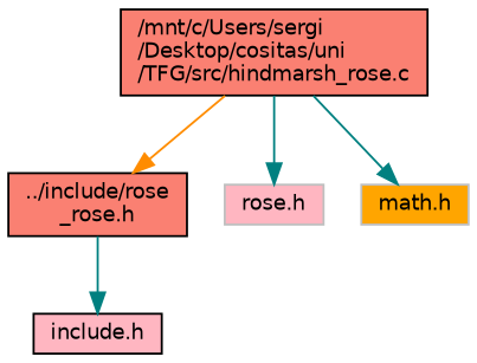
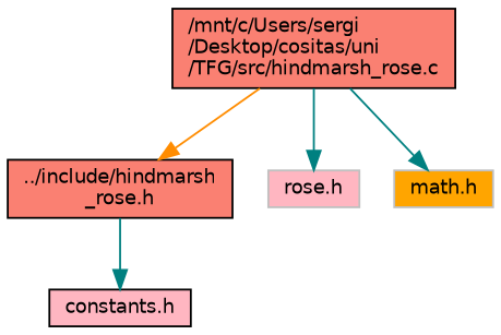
  digraph {
    node [color=black fillcolor=salmon fontname=Helvetica fontsize=10 shape=record style=filled]
    edge [color=teal fontname=Helvetica fontsize=10 labelfontname=Helvetica labelfontsize=10 style=solid]
    n1 [fontcolor=black height=0.2 label="/mnt/c/Users/sergi\l/Desktop/cositas/uni\l/TFG/src/hindmarsh_rose.c" width=0.4]
-   n2 [height=0.2 label="../include/rose\l_rose.h" width=0.4]
+   n2 [height=0.2 label="../include/hindmarsh\l_rose.h" width=0.4]
    n3 [color=grey75 fillcolor=lightpink height=0.2 label="rose.h" width=0.4]
    n4 [color=grey75 fillcolor=orange height=0.2 label="math.h" width=0.4]
-   n5 [fillcolor=lightpink height=0.2 label="include.h" width=0.4]
+   n5 [fillcolor=lightpink height=0.2 label="constants.h" width=0.4]
    n1 -> n2 [color=darkorange]
    n1 -> n3
    n1 -> n4
    n2 -> n5
  }
